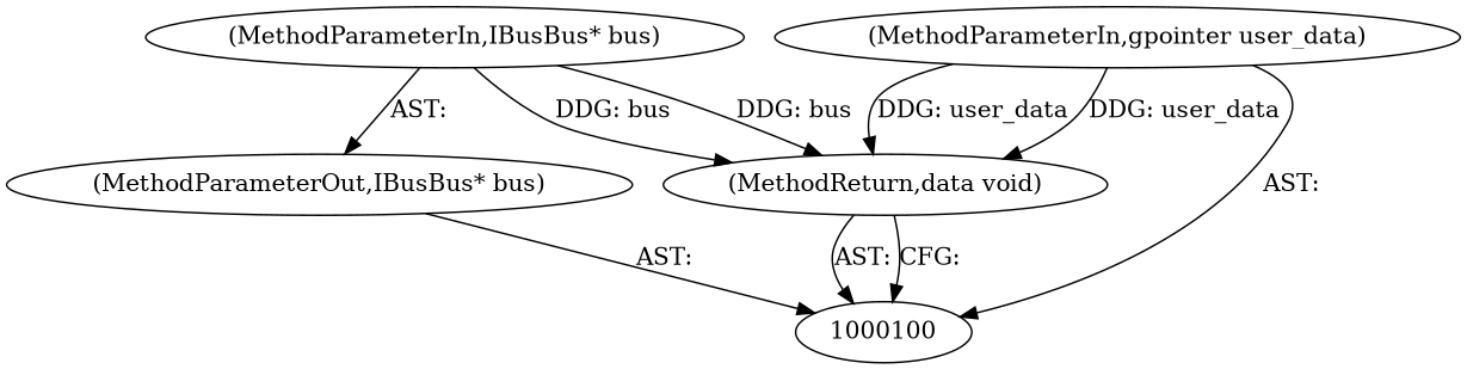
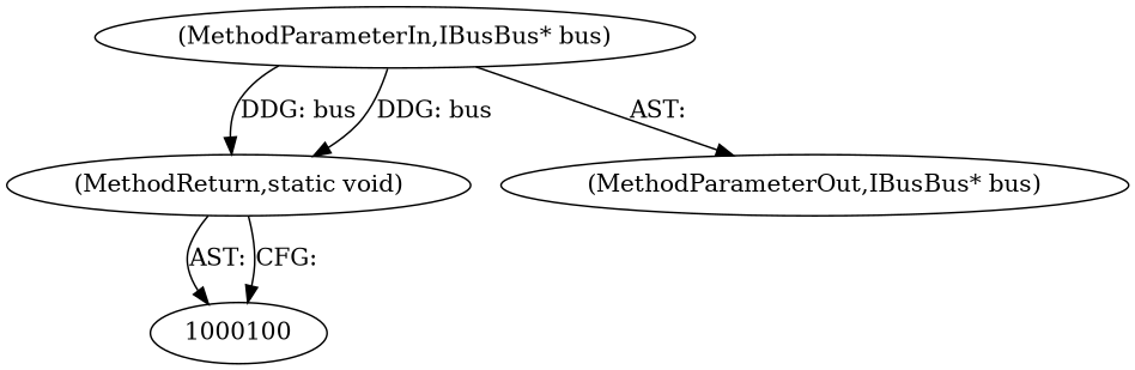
  digraph {
-   n1 [label="(MethodReturn,data void)"]
+   n1 [label="(MethodReturn,static void)"]
    1000100
    n3 [label="(MethodParameterIn,IBusBus* bus)"]
    n4 [label="(MethodParameterOut,IBusBus* bus)"]
-   n5 [label="(MethodParameterIn,gpointer user_data)"]
    n1 -> 1000100 [label="AST: "]
    n1 -> 1000100 [label="CFG: "]
    n3 -> n1 [label="DDG: bus"]
    n3 -> n1 [label="DDG: bus"]
    n3 -> n4 [label="AST: "]
-   n4 -> 1000100 [label="AST: "]
-   n5 -> n1 [label="DDG: user_data"]
-   n5 -> n1 [label="DDG: user_data"]
-   n5 -> 1000100 [label="AST: "]
  }
